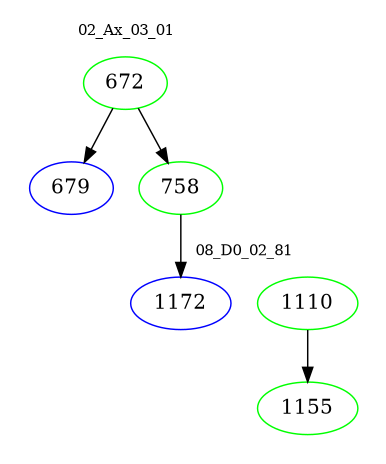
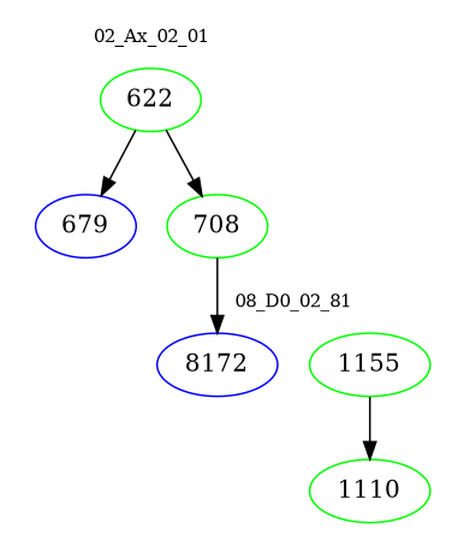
  digraph {
    node [color=green]
    edge [color=black]
-   n1 [label=672]
+   n1 [label=622]
    n2 [color=blue label=679]
-   n3 [label=758]
+   n3 [label=708]
    n4 [label=1110]
    n5 [label=1155]
-   n6 [color=blue label=1172]
+   n6 [color=blue label=8172]
    subgraph cluster_1 {
      color=white
      fontsize=10
-     label="02_Ax_03_01"
+     label="02_Ax_02_01"
      n1
      n2
      n3
    }
    subgraph cluster_2 {
      color=white
      fontsize=10
      label="08_D0_02_81"
      n4
      n5
      n6
    }
    n1 -> n2
    n1 -> n3
    n3 -> n6
-   n4 -> n5
+   n5 -> n4
  }
